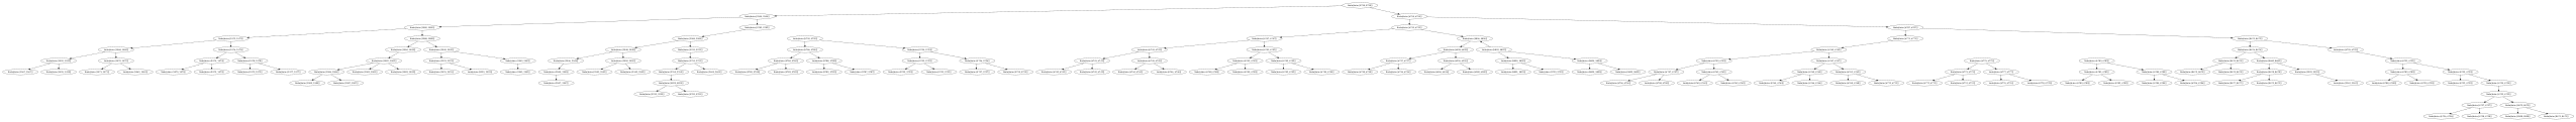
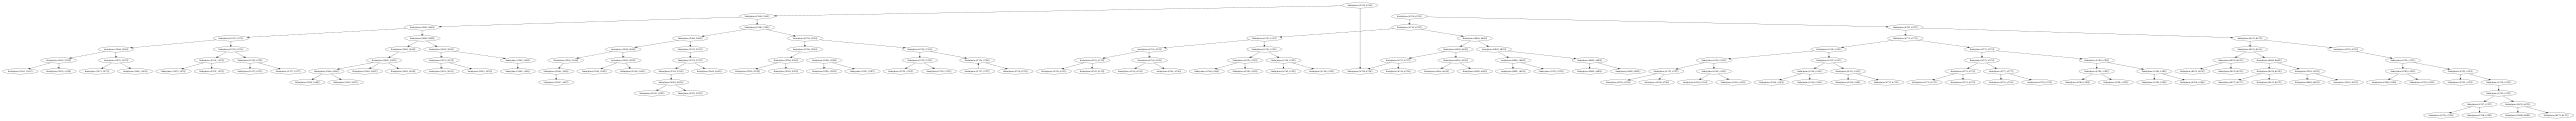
  digraph {
    fontname="IBM Plex Sans"
    node [fontname="IBM Plex Sans"]
    edge [fontname="IBM Plex Sans"]
    n1 [label="Node{data=[5798, 5798]}"]
    n2 [label="Node{data=[2544, 2544]}"]
    n3 [label="Node{data=[6755, 6755]}"]
    n4 [label="Node{data=[1580, 1580]}"]
    n5 [label="Node{data=[5782, 5782]}"]
    n6 [label="Node{data=[6739, 6739]}"]
    n7 [label="Node{data=[6787, 6787]}"]
    n8 [label="Node{data=[1572, 1572]}"]
    n9 [label="Node{data=[2088, 2088]}"]
    n10 [label="Node{data=[2584, 2584]}"]
    n11 [label="Node{data=[5790, 5790]}"]
    n12 [label="Node{data=[1568, 1568]}"]
    n13 [label="Node{data=[1576, 1576]}"]
    n14 [label="Node{data=[1584, 1584]}"]
    n15 [label="Node{data=[2540, 2540]}"]
    n16 [label="Node{data=[1520, 1520]}"]
    n17 [label="Node{data=[1570, 1570]}"]
    n18 [label="Node{data=[1574, 1574]}"]
    n19 [label="Node{data=[1578, 1578]}"]
    n20 [label="Node{data=[1435, 1435]}"]
    n21 [label="Node{data=[1567, 1567]}"]
    n22 [label="Node{data=[1569, 1569]}"]
    n23 [label="Node{data=[1571, 1571]}"]
    n24 [label="Node{data=[1573, 1573]}"]
    n25 [label="Node{data=[1575, 1575]}"]
    n26 [label="Node{data=[1577, 1577]}"]
    n27 [label="Node{data=[1579, 1579]}"]
    n28 [label="Node{data=[1582, 1582]}"]
    n29 [label="Node{data=[2123, 2123]}"]
    n30 [label="Node{data=[2542, 2542]}"]
    n31 [label="Node{data=[1586, 1586]}"]
    n32 [label="Node{data=[1581, 1581]}"]
    n33 [label="Node{data=[1583, 1583]}"]
    n34 [label="Node{data=[1585, 1585]}"]
    n35 [label="Node{data=[1587, 1587]}"]
    n36 [label="Node{data=[2093, 2093]}"]
    n37 [label="Node{data=[2476, 2476]}"]
    n38 [label="Node{data=[2541, 2541]}"]
    n39 [label="Node{data=[2548, 2548]}"]
    n40 [label="Node{data=[3231, 3231]}"]
    n41 [label="Node{data=[5786, 5786]}"]
    n42 [label="Node{data=[5794, 5794]}"]
    n43 [label="Node{data=[2546, 2546]}"]
    n44 [label="Node{data=[2550, 2550]}"]
    n45 [label="Node{data=[2751, 2751]}"]
    n46 [label="Node{data=[2545, 2545]}"]
    n47 [label="Node{data=[2549, 2549]}"]
    n48 [label="Node{data=[2551, 2551]}"]
    n49 [label="Node{data=[2547, 2547]}"]
    n50 [label="Node{data=[2604, 2604]}"]
    n51 [label="Node{data=[2765, 2765]}"]
    n52 [label="Node{data=[4825, 4825]}"]
    n53 [label="Node{data=[3233, 3233]}"]
    n54 [label="Node{data=[5781, 5781]}"]
    n55 [label="Node{data=[5784, 5784]}"]
    n56 [label="Node{data=[5788, 5788]}"]
    n57 [label="Node{data=[5792, 5792]}"]
    n58 [label="Node{data=[5796, 5796]}"]
    n59 [label="Node{data=[5783, 5783]}"]
    n60 [label="Node{data=[5785, 5785]}"]
    n61 [label="Node{data=[5787, 5787]}"]
    n62 [label="Node{data=[5789, 5789]}"]
    n63 [label="Node{data=[5791, 5791]}"]
    n64 [label="Node{data=[5793, 5793]}"]
    n65 [label="Node{data=[5795, 5795]}"]
    n66 [label="Node{data=[5797, 5797]}"]
    n67 [label="Node{data=[5806, 5806]}"]
    n68 [label="Node{data=[6747, 6747]}"]
    n69 [label="Node{data=[6771, 6771]}"]
    n70 [label="Node{data=[8672, 8672]}"]
    n71 [label="Node{data=[5802, 5802]}"]
    n72 [label="Node{data=[6428, 6428]}"]
    n73 [label="Node{data=[6743, 6743]}"]
    n74 [label="Node{data=[6751, 6751]}"]
    n75 [label="Node{data=[5800, 5800]}"]
    n76 [label="Node{data=[5804, 5804]}"]
    n77 [label="Node{data=[6226, 6226]}"]
    n78 [label="Node{data=[6737, 6737]}"]
    n79 [label="Node{data=[5799, 5799]}"]
    n80 [label="Node{data=[5801, 5801]}"]
    n81 [label="Node{data=[5803, 5803]}"]
    n82 [label="Node{data=[5805, 5805]}"]
    n83 [label="Node{data=[6180, 6180]}"]
    n84 [label="Node{data=[6406, 6406]}"]
    n85 [label="Node{data=[6736, 6736]}"]
    n86 [label="Node{data=[6738, 6738]}"]
    n87 [label="Node{data=[6741, 6741]}"]
    n88 [label="Node{data=[6745, 6745]}"]
    n89 [label="Node{data=[6749, 6749]}"]
    n90 [label="Node{data=[6753, 6753]}"]
    n91 [label="Node{data=[6740, 6740]}"]
    n92 [label="Node{data=[6742, 6742]}"]
    n93 [label="Node{data=[6744, 6744]}"]
    n94 [label="Node{data=[6746, 6746]}"]
    n95 [label="Node{data=[6748, 6748]}"]
    n96 [label="Node{data=[6750, 6750]}"]
    n97 [label="Node{data=[6752, 6752]}"]
    n98 [label="Node{data=[6754, 6754]}"]
    n99 [label="Node{data=[6763, 6763]}"]
+   n100 [label="Node{data=[6779, 6779]}"]
    n101 [label="Node{data=[6795, 6795]}"]
    n102 [label="Node{data=[8676, 8676]}"]
    n103 [label="Node{data=[6759, 6759]}"]
    n104 [label="Node{data=[6767, 6767]}"]
    n105 [label="Node{data=[6775, 6775]}"]
    n106 [label="Node{data=[6783, 6783]}"]
    n107 [label="Node{data=[6757, 6757]}"]
    n108 [label="Node{data=[6761, 6761]}"]
    n109 [label="Node{data=[6765, 6765]}"]
    n110 [label="Node{data=[6769, 6769]}"]
    n111 [label="Node{data=[6756, 6756]}"]
    n112 [label="Node{data=[6758, 6758]}"]
    n113 [label="Node{data=[6760, 6760]}"]
    n114 [label="Node{data=[6762, 6762]}"]
    n115 [label="Node{data=[6764, 6764]}"]
    n116 [label="Node{data=[6766, 6766]}"]
    n117 [label="Node{data=[6768, 6768]}"]
    n118 [label="Node{data=[6770, 6770]}"]
    n119 [label="Node{data=[6773, 6773]}"]
    n120 [label="Node{data=[6777, 6777]}"]
    n121 [label="Node{data=[6781, 6781]}"]
    n122 [label="Node{data=[6785, 6785]}"]
    n123 [label="Node{data=[6772, 6772]}"]
    n124 [label="Node{data=[6774, 6774]}"]
    n125 [label="Node{data=[6776, 6776]}"]
    n126 [label="Node{data=[6778, 6778]}"]
    n127 [label="Node{data=[6780, 6780]}"]
    n128 [label="Node{data=[6782, 6782]}"]
    n129 [label="Node{data=[6784, 6784]}"]
    n130 [label="Node{data=[6786, 6786]}"]
    n131 [label="Node{data=[6791, 6791]}"]
    n132 [label="Node{data=[8674, 8674]}"]
    n133 [label="Node{data=[8680, 8680]}"]
    n134 [label="Node{data=[6789, 6789]}"]
    n135 [label="Node{data=[6793, 6793]}"]
    n136 [label="Node{data=[6799, 6799]}"]
    n137 [label="Node{data=[6797, 6797]}"]
    n138 [label="Node{data=[8670, 8670]}"]
    n139 [label="Node{data=[6788, 6788]}"]
    n140 [label="Node{data=[6790, 6790]}"]
    n141 [label="Node{data=[6792, 6792]}"]
    n142 [label="Node{data=[6794, 6794]}"]
    n143 [label="Node{data=[6796, 6796]}"]
    n144 [label="Node{data=[6798, 6798]}"]
    n145 [label="Node{data=[8508, 8508]}"]
    n146 [label="Node{data=[8671, 8671]}"]
    n147 [label="Node{data=[8673, 8673]}"]
    n148 [label="Node{data=[8675, 8675]}"]
    n149 [label="Node{data=[8678, 8678]}"]
    n150 [label="Node{data=[9039, 9039]}"]
    n151 [label="Node{data=[8677, 8677]}"]
    n152 [label="Node{data=[8679, 8679]}"]
+   n153 [label="Node{data=[8681, 8681]}"]
    n154 [label="Node{data=[9162, 9162]}"]
    n1 -> n2
-   n1 -> n3
+   n1 -> n86
    n2 -> n4
    n2 -> n5
    n3 -> n6
    n3 -> n7
    n4 -> n8
    n4 -> n9
    n5 -> n10
+   n5 -> n11
    n6 -> n67
    n6 -> n68
    n7 -> n69
    n7 -> n70
    n8 -> n12
    n8 -> n13
    n9 -> n14
    n9 -> n15
    n10 -> n39
    n10 -> n40
    n11 -> n41
    n11 -> n42
    n12 -> n16
    n12 -> n17
    n13 -> n18
    n13 -> n19
    n14 -> n28
    n15 -> n29
    n15 -> n30
    n16 -> n20
    n16 -> n21
    n17 -> n22
    n17 -> n23
    n18 -> n24
    n18 -> n25
    n19 -> n26
    n19 -> n27
    n28 -> n31
    n28 -> n32
    n28 -> n33
    n29 -> n36
    n29 -> n37
    n30 -> n38
    n31 -> n34
    n31 -> n35
    n39 -> n43
    n39 -> n44
    n40 -> n45
    n41 -> n55
-   n41 -> n56
    n42 -> n57
    n42 -> n58
    n43 -> n46
    n44 -> n47
    n44 -> n48
    n45 -> n50
    n45 -> n51
    n46 -> n49
    n51 -> n52
    n52 -> n53
    n52 -> n54
    n55 -> n59
    n55 -> n60
    n56 -> n61
    n56 -> n62
    n57 -> n63
    n57 -> n64
    n58 -> n65
-   n58 -> n66
-   n71 -> n67
+   n66 -> n58
+   n67 -> n71
    n67 -> n72
    n68 -> n73
    n68 -> n74
    n69 -> n99
+   n69 -> n100
    n70 -> n101
    n70 -> n102
    n71 -> n75
    n71 -> n76
    n72 -> n77
    n72 -> n78
    n73 -> n87
    n73 -> n88
    n74 -> n89
    n74 -> n90
    n75 -> n79
    n75 -> n80
    n76 -> n81
    n76 -> n82
    n77 -> n83
    n77 -> n84
    n78 -> n85
    n78 -> n86
    n87 -> n91
    n87 -> n92
    n88 -> n93
    n88 -> n94
    n89 -> n95
    n89 -> n96
    n90 -> n97
    n90 -> n98
    n99 -> n103
    n99 -> n104
+   n100 -> n105
+   n100 -> n106
    n101 -> n131
    n102 -> n132
    n102 -> n133
    n103 -> n107
    n103 -> n108
    n104 -> n109
    n104 -> n110
    n105 -> n119
    n105 -> n120
    n106 -> n121
    n106 -> n122
    n107 -> n111
    n107 -> n112
    n108 -> n113
    n108 -> n114
    n109 -> n115
    n109 -> n116
    n110 -> n117
    n110 -> n118
    n119 -> n123
    n119 -> n124
    n120 -> n125
    n120 -> n126
    n121 -> n127
    n121 -> n128
    n122 -> n129
    n122 -> n130
    n131 -> n134
    n131 -> n135
    n132 -> n147
    n132 -> n148
    n133 -> n149
    n133 -> n150
    n134 -> n139
    n134 -> n140
    n135 -> n141
    n135 -> n142
    n136 -> n137
    n136 -> n138
    n137 -> n143
    n137 -> n144
    n138 -> n145
    n138 -> n146
    n142 -> n136
    n149 -> n151
    n149 -> n152
+   n150 -> n153
    n150 -> n154
  }
